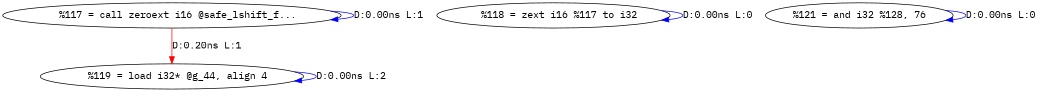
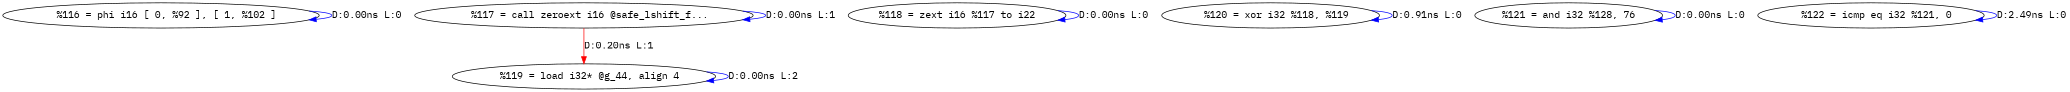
  digraph {
    fontname="IBM Plex Mono"
    node [fontname="IBM Plex Mono"]
    edge [color=blue fontname="IBM Plex Mono"]
+   n1 [label="  %116 = phi i16 [ 0, %92 ], [ 1, %102 ]"]
    n2 [label="  %117 = call zeroext i16 @safe_lshift_f..."]
    n3 [label="  %119 = load i32* @g_44, align 4"]
-   n4 [label="  %118 = zext i16 %117 to i32"]
+   n4 [label="%118 = zext i16 %117 to i22"]
+   n5 [label="  %120 = xor i32 %118, %119"]
    n6 [label="%121 = and i32 %128, 76"]
+   n7 [label="  %122 = icmp eq i32 %121, 0"]
+   n1 -> n1 [label="D:0.00ns L:0"]
    n2 -> n2 [label="D:0.00ns L:1"]
    n2 -> n3 [color=red label="D:0.20ns L:1"]
    n3 -> n3 [label="D:0.00ns L:2"]
    n4 -> n4 [label="D:0.00ns L:0"]
+   n5 -> n5 [label="D:0.91ns L:0"]
    n6 -> n6 [label="D:0.00ns L:0"]
+   n7 -> n7 [label="D:2.49ns L:0"]
  }
